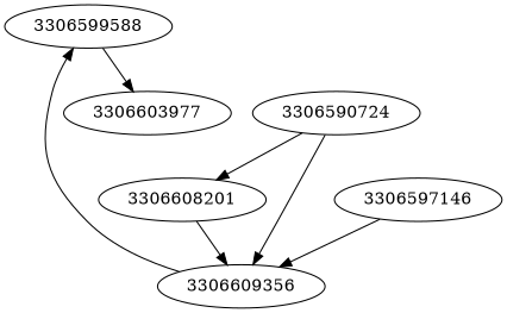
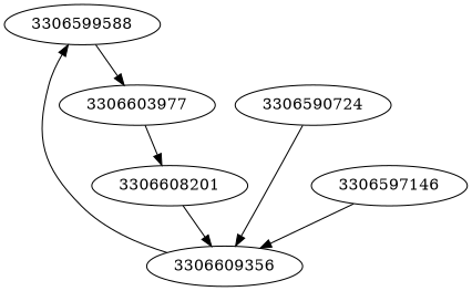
  strict digraph {
    3306599588
    3306603977
    3306608201
    3306609356
    n5 [label=3306590724]
    3306597146
    3306599588 -> 3306603977
    3306608201 -> 3306609356
    3306609356 -> 3306599588
-   n5 -> 3306608201
+   3306603977 -> 3306608201
    n5 -> 3306609356
    3306597146 -> 3306609356
  }
